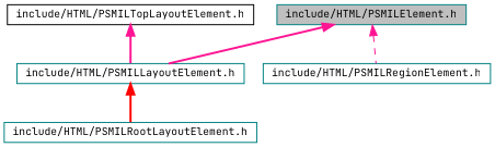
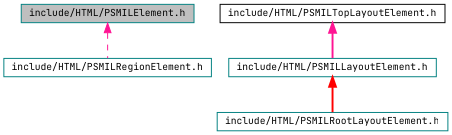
  digraph {
    fontname="JetBrains Mono"
    node [color=teal fillcolor=white fontname="JetBrains Mono" fontsize=10 shape=record style=filled]
    edge [color=deeppink dir=back fontname="JetBrains Mono" fontsize=10 labelfontname=Helvetica labelfontsize=10 style=bold]
    n1 [fillcolor=grey75 fontcolor=black height=0.2 label="include/HTML/PSMILElement.h" width=0.4]
    n2 [height=0.2 label="include/HTML/PSMILLayoutElement.h" width=0.4]
    n3 [height=0.2 label="include/HTML/PSMILRegionElement.h" width=0.4]
    n4 [height=0.2 label="include/HTML/PSMILRootLayoutElement.h" width=0.4]
    n5 [color=black height=0.2 label="include/HTML/PSMILTopLayoutElement.h" width=0.4]
-   n1 -> n2
    n1 -> n3 [style=dashed]
    n2 -> n4 [color=red]
    n5 -> n2
  }
